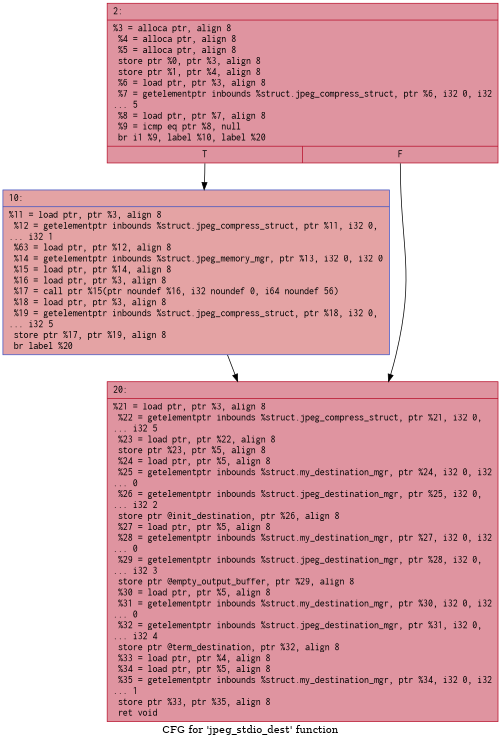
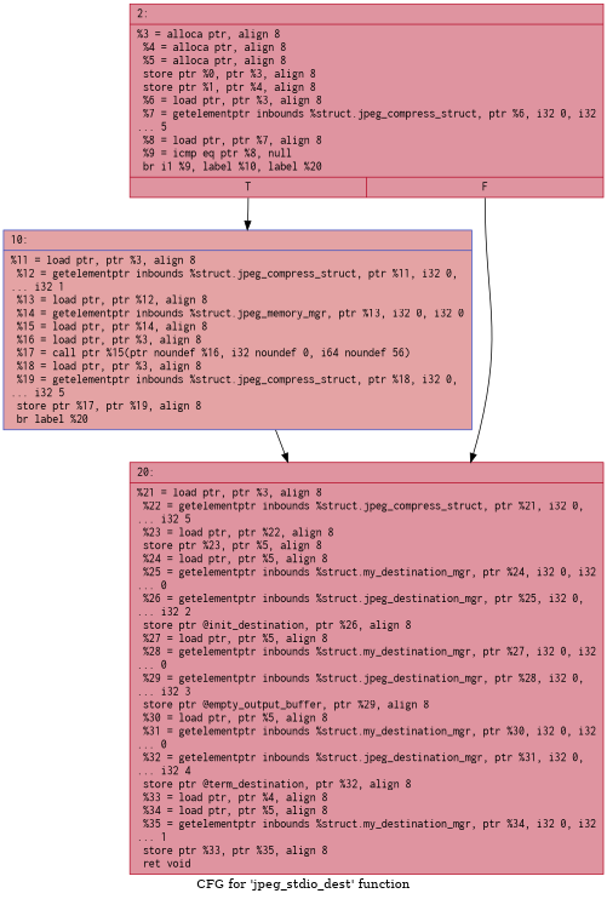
  digraph {
    label="CFG for 'jpeg_stdio_dest' function"
    node [color="#b70d28ff" fillcolor="#b70d2870" fontname=Courier shape=record style=filled]
    n1 [label="{2:\l|  %3 = alloca ptr, align 8\l  %4 = alloca ptr, align 8\l  %5 = alloca ptr, align 8\l  store ptr %0, ptr %3, align 8\l  store ptr %1, ptr %4, align 8\l  %6 = load ptr, ptr %3, align 8\l  %7 = getelementptr inbounds %struct.jpeg_compress_struct, ptr %6, i32 0, i32\l... 5\l  %8 = load ptr, ptr %7, align 8\l  %9 = icmp eq ptr %8, null\l  br i1 %9, label %10, label %20\l|{<s0>T|<s1>F}}"]
-   n2 [color="#3d50c3ff" fillcolor="#c32e3170" label="{10:\l|  %11 = load ptr, ptr %3, align 8\l  %12 = getelementptr inbounds %struct.jpeg_compress_struct, ptr %11, i32 0,\l... i32 1\l  %63 = load ptr, ptr %12, align 8\l  %14 = getelementptr inbounds %struct.jpeg_memory_mgr, ptr %13, i32 0, i32 0\l  %15 = load ptr, ptr %14, align 8\l  %16 = load ptr, ptr %3, align 8\l  %17 = call ptr %15(ptr noundef %16, i32 noundef 0, i64 noundef 56)\l  %18 = load ptr, ptr %3, align 8\l  %19 = getelementptr inbounds %struct.jpeg_compress_struct, ptr %18, i32 0,\l... i32 5\l  store ptr %17, ptr %19, align 8\l  br label %20\l}"]
+   n2 [color="#3d50c3ff" fillcolor="#c32e3170" label="{10:\l|  %11 = load ptr, ptr %3, align 8\l  %12 = getelementptr inbounds %struct.jpeg_compress_struct, ptr %11, i32 0,\l... i32 1\l  %13 = load ptr, ptr %12, align 8\l  %14 = getelementptr inbounds %struct.jpeg_memory_mgr, ptr %13, i32 0, i32 0\l  %15 = load ptr, ptr %14, align 8\l  %16 = load ptr, ptr %3, align 8\l  %17 = call ptr %15(ptr noundef %16, i32 noundef 0, i64 noundef 56)\l  %18 = load ptr, ptr %3, align 8\l  %19 = getelementptr inbounds %struct.jpeg_compress_struct, ptr %18, i32 0,\l... i32 5\l  store ptr %17, ptr %19, align 8\l  br label %20\l}"]
    n3 [label="{20:\l|  %21 = load ptr, ptr %3, align 8\l  %22 = getelementptr inbounds %struct.jpeg_compress_struct, ptr %21, i32 0,\l... i32 5\l  %23 = load ptr, ptr %22, align 8\l  store ptr %23, ptr %5, align 8\l  %24 = load ptr, ptr %5, align 8\l  %25 = getelementptr inbounds %struct.my_destination_mgr, ptr %24, i32 0, i32\l... 0\l  %26 = getelementptr inbounds %struct.jpeg_destination_mgr, ptr %25, i32 0,\l... i32 2\l  store ptr @init_destination, ptr %26, align 8\l  %27 = load ptr, ptr %5, align 8\l  %28 = getelementptr inbounds %struct.my_destination_mgr, ptr %27, i32 0, i32\l... 0\l  %29 = getelementptr inbounds %struct.jpeg_destination_mgr, ptr %28, i32 0,\l... i32 3\l  store ptr @empty_output_buffer, ptr %29, align 8\l  %30 = load ptr, ptr %5, align 8\l  %31 = getelementptr inbounds %struct.my_destination_mgr, ptr %30, i32 0, i32\l... 0\l  %32 = getelementptr inbounds %struct.jpeg_destination_mgr, ptr %31, i32 0,\l... i32 4\l  store ptr @term_destination, ptr %32, align 8\l  %33 = load ptr, ptr %4, align 8\l  %34 = load ptr, ptr %5, align 8\l  %35 = getelementptr inbounds %struct.my_destination_mgr, ptr %34, i32 0, i32\l... 1\l  store ptr %33, ptr %35, align 8\l  ret void\l}"]
    n1 -> n2 [tailport=s0]
    n1 -> n3 [tailport=s1]
    n2 -> n3
  }
